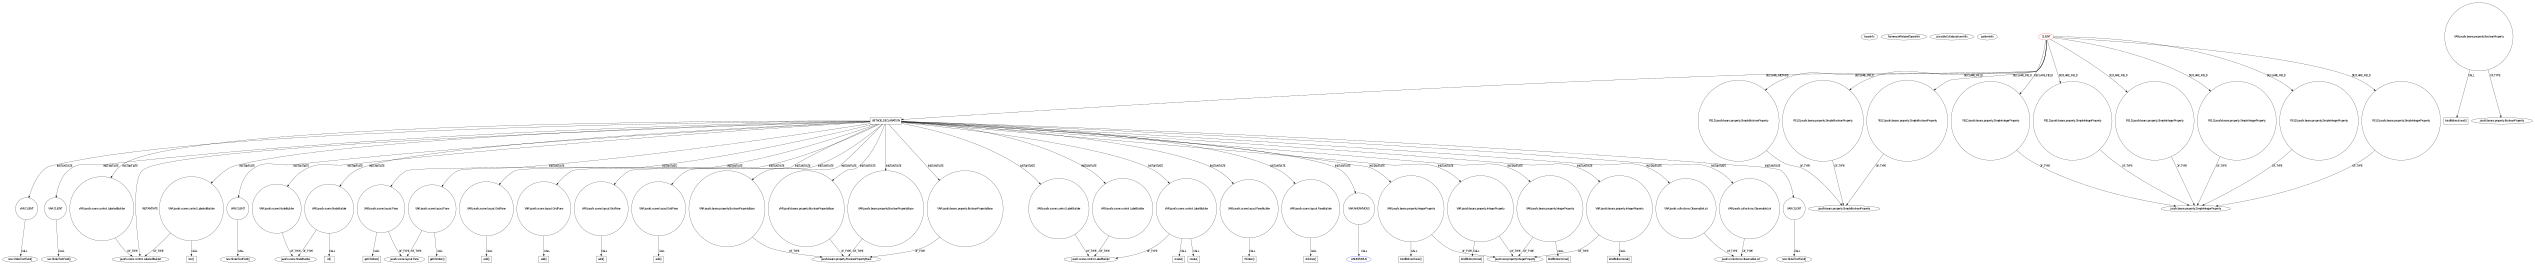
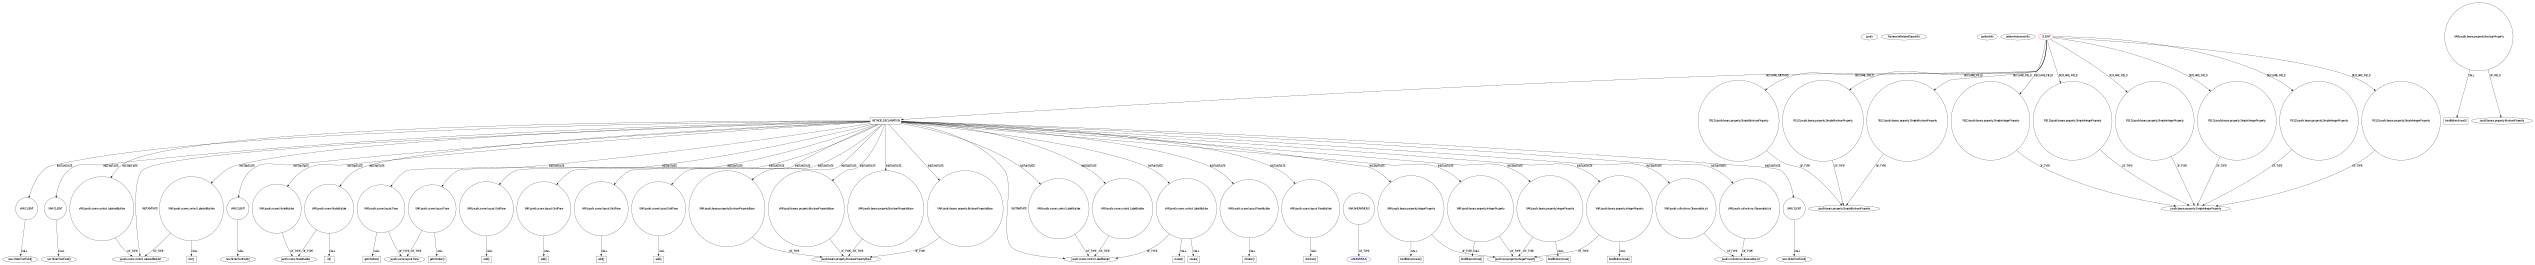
  digraph {
    fontname=Roboto
    node [fontname=Roboto isFrameworkType=false vertexType=VARIABLE_EXPRESION shape=circle]
    edge [fontname=Roboto]
-   baseInfo [category=pattern graphId=2585 isAnonymous=false possibleRelation=false isFrameworkType="" vertexType="" shape=""]
+   baseInfo [category=pattern graphId=2585 isAnonymous=false possibleRelation=false label=javafx isFrameworkType="" vertexType="" shape=""]
    frameworkRelatedTypesInfo [isFrameworkType="" vertexType="" shape=""]
-   possibleCollaborationsInfo [isFrameworkType="" vertexType="" shape=""]
    patternInfo [frequency=2.0 patternRootClient=0 isFrameworkType="" vertexType="" shape=""]
+   patternInstancesInfo [0="SaiPradeepDandem-javafx2-gradient-builder~/SaiPradeepDandem-javafx2-gradient-builder/javafx2-gradient-builder-master/src/main/java/com/javafx/gradientbuilder/application/RadialSettingsLayout.java~RadialSettingsLayout~1170" 1="SaiPradeepDandem-javafx2-gradient-builder~/SaiPradeepDandem-javafx2-gradient-builder/javafx2-gradient-builder-master/src/main/java/com/javafx/gradientbuilder/application/LinearSettingsLayout.java~LinearSettingsLayout~1172" isFrameworkType="" vertexType="" shape=""]
    n6 [label="new SliderTextField()" vertexType=CONSTRUCTOR_CALL shape=""]
    n7 [label="VAR:CLIENT"]
    n8 [label=METHOD_DECLARATION shape=box vertexType=CLIENT_METHOD_DECLARATION]
    n9 [label="VAR:javafx.scene.NodeBuilder"]
    n10 [label="VAR:javafx.scene.NodeBuilder"]
    n11 [label="VAR:javafx.scene.layout.Pane"]
    n12 [label="VAR:javafx.scene.layout.Pane"]
    n13 [label="VAR:javafx.scene.layout.GridPane"]
    n14 [label="VAR:javafx.scene.layout.GridPane"]
    n15 [label="VAR:javafx.scene.layout.GridPane"]
    n16 [label="VAR:javafx.scene.layout.GridPane"]
    n17 [label="VAR:javafx.beans.property.BooleanPropertyBase"]
    n18 [label="VAR:javafx.beans.property.BooleanPropertyBase"]
    n19 [label="VAR:javafx.beans.property.BooleanPropertyBase"]
    n20 [label="VAR:javafx.beans.property.BooleanPropertyBase"]
    n21 [label="VAR:javafx.scene.control.LabelBuilder"]
    n22 [label="VAR:javafx.scene.control.LabelBuilder"]
    n23 [label="VAR:javafx.scene.control.LabelBuilder"]
    n24 [label="VAR:javafx.scene.layout.PaneBuilder"]
    n25 [label="VAR:javafx.scene.layout.PaneBuilder"]
    n26 [label="VAR:ANONYMOUS"]
    n27 [label="VAR:javafx.beans.property.IntegerProperty"]
    n28 [label="VAR:javafx.beans.property.IntegerProperty"]
    n29 [label="VAR:javafx.beans.property.IntegerProperty"]
    n30 [label="VAR:javafx.beans.property.IntegerProperty"]
    n31 [label="VAR:javafx.collections.ObservableList"]
    n32 [label="VAR:javafx.collections.ObservableList"]
    n33 [label="VAR:CLIENT"]
    n34 [label="VAR:CLIENT"]
    n35 [label="VAR:CLIENT"]
    n36 [label="VAR:javafx.scene.control.LabeledBuilder"]
    n37 [label="VAR:javafx.scene.control.LabeledBuilder"]
    n38 [label="javafx.scene.control.LabeledBuilder" vertexType=FRAMEWORK_CLASS_TYPE shape=""]
    n39 [label="javafx.scene.NodeBuilder" vertexType=FRAMEWORK_CLASS_TYPE shape=""]
    n40 [label="id()" shape=box vertexType=INSIDE_CALL]
    n41 [label="javafx.scene.layout.Pane" vertexType=FRAMEWORK_CLASS_TYPE shape=""]
    n42 [label="getChildren()" shape=box vertexType=INSIDE_CALL]
    n43 [label="getChildren()" shape=box vertexType=INSIDE_CALL]
    n44 [label="add()" shape=box vertexType=INSIDE_CALL]
    n45 [label="add()" shape=box vertexType=INSIDE_CALL]
    n46 [label="add()" shape=box vertexType=INSIDE_CALL]
    n47 [label="add()" shape=box vertexType=INSIDE_CALL]
    n48 [label="javafx.beans.property.BooleanPropertyBase" vertexType=FRAMEWORK_CLASS_TYPE shape=""]
    n49 [label="javafx.scene.control.LabelBuilder" vertexType=FRAMEWORK_CLASS_TYPE shape=""]
    n50 [label="create()" shape=box vertexType=INSIDE_CALL]
    n51 [label="create()" shape=box vertexType=INSIDE_CALL]
    n52 [label="children()" shape=box vertexType=INSIDE_CALL]
    n53 [label="children()" shape=box vertexType=INSIDE_CALL]
    n54 [color=blue label=ANONYMOUS vertexType=REFERENCE_ANONYMOUS_DECLARATION shape=""]
    n55 [label="javafx.new.property.IntegerProperty" vertexType=FRAMEWORK_CLASS_TYPE shape=""]
    n56 [label="bindBidirectional()" shape=box vertexType=INSIDE_CALL]
    n57 [label="bindBidirectional()" shape=box vertexType=INSIDE_CALL]
    n58 [label="bindBidirectional()" shape=box vertexType=INSIDE_CALL]
    n59 [label="bindBidirectional()" shape=box vertexType=INSIDE_CALL]
    n60 [label="javafx.collections.ObservableList" vertexType=FRAMEWORK_INTERFACE_TYPE shape=""]
    n61 [label="new SliderTextField()" vertexType=CONSTRUCTOR_CALL shape=""]
    n62 [label="new SliderTextField()" vertexType=CONSTRUCTOR_CALL shape=""]
    n63 [label="new SliderTextField()" vertexType=CONSTRUCTOR_CALL shape=""]
    n64 [label="VAR:javafx.beans.property.BooleanProperty"]
    n65 [label="bindBidirectional()" shape=box vertexType=INSIDE_CALL]
    n66 [label="javafx.beans.property.BooleanProperty" vertexType=FRAMEWORK_CLASS_TYPE shape=""]
    n67 [label="text()" shape=box vertexType=INSIDE_CALL]
    n68 [color=red label=CLIENT vertexType=ROOT_CLIENT_CLASS_DECLARATION shape=""]
    n69 [label="FIELD:javafx.beans.property.SimpleBooleanProperty" vertexType=FIELD_DECLARATION]
    n70 [label="FIELD:javafx.beans.property.SimpleBooleanProperty" vertexType=FIELD_DECLARATION]
    n71 [label="FIELD:javafx.beans.property.SimpleBooleanProperty" vertexType=FIELD_DECLARATION]
    n72 [label="FIELD:javafx.beans.property.SimpleIntegerProperty" vertexType=FIELD_DECLARATION]
    n73 [label="FIELD:javafx.beans.property.SimpleIntegerProperty" vertexType=FIELD_DECLARATION]
    n74 [label="FIELD:javafx.beans.property.SimpleIntegerProperty" vertexType=FIELD_DECLARATION]
    n75 [label="FIELD:javafx.beans.property.SimpleIntegerProperty" vertexType=FIELD_DECLARATION]
    n76 [label="FIELD:javafx.beans.property.SimpleIntegerProperty" vertexType=FIELD_DECLARATION]
    n77 [label="FIELD:javafx.beans.property.SimpleIntegerProperty" vertexType=FIELD_DECLARATION]
    n78 [label="javafx.beans.property.SimpleBooleanProperty" vertexType=FRAMEWORK_CLASS_TYPE shape=""]
    n79 [label="javafx.beans.property.SimpleIntegerProperty" vertexType=FRAMEWORK_CLASS_TYPE shape=""]
    n7 -> n6 [label=CALL]
    n8 -> n7 [label=INSTANTIATE]
    n8 -> n9 [label=INSTANTIATE]
    n8 -> n10 [label=INSTANTIATE]
    n8 -> n11 [label=INSTANTIATE]
    n8 -> n12 [label=INSTANTIATE]
    n8 -> n13 [label=INSTANTIATE]
    n8 -> n14 [label=INSTANTIATE]
    n8 -> n15 [label=INSTANTIATE]
    n8 -> n16 [label=INSTANTIATE]
    n8 -> n17 [label=INSTANTIATE]
    n8 -> n18 [label=INSTANTIATE]
    n8 -> n19 [label=INSTANTIATE]
    n8 -> n20 [label=INSTANTIATE]
    n8 -> n21 [label=INSTANTIATE]
    n8 -> n22 [label=INSTANTIATE]
    n8 -> n23 [label=INSTANTIATE]
    n8 -> n24 [label=INSTANTIATE]
    n8 -> n25 [label=INSTANTIATE]
-   n8 -> n26 [label=INSTANTIATE]
+   n8 -> n49 [label=INSTANTIATE]
    n8 -> n27 [label=INSTANTIATE]
    n8 -> n28 [label=INSTANTIATE]
    n8 -> n29 [label=INSTANTIATE]
    n8 -> n30 [label=INSTANTIATE]
    n8 -> n31 [label=INSTANTIATE]
    n8 -> n32 [label=INSTANTIATE]
    n8 -> n33 [label=INSTANTIATE]
    n8 -> n34 [label=INSTANTIATE]
    n8 -> n35 [label=INSTANTIATE]
    n8 -> n36 [label=INSTANTIATE]
    n8 -> n37 [label=INSTANTIATE]
    n8 -> n38 [label=INSTANTIATE]
    n9 -> n39 [label=OF_TYPE]
    n10 -> n39 [label=OF_TYPE]
    n10 -> n40 [label=CALL]
    n11 -> n41 [label=OF_TYPE]
    n11 -> n42 [label=CALL]
    n12 -> n41 [label=OF_TYPE]
    n12 -> n43 [label=CALL]
    n13 -> n44 [label=CALL]
    n14 -> n45 [label=CALL]
    n15 -> n46 [label=CALL]
    n16 -> n47 [label=CALL]
    n17 -> n48 [label=OF_TYPE]
    n18 -> n48 [label=OF_TYPE]
    n19 -> n48 [label=OF_TYPE]
    n20 -> n48 [label=OF_TYPE]
    n21 -> n49 [label=OF_TYPE]
    n22 -> n49 [label=OF_TYPE]
    n23 -> n49 [label=OF_TYPE]
    n23 -> n50 [label=CALL]
    n23 -> n51 [label=CALL]
    n24 -> n52 [label=CALL]
    n25 -> n53 [label=CALL]
-   n26 -> n54 [label=CALL]
+   n26 -> n54 [label=OF_TYPE]
    n27 -> n55 [label=OF_TYPE]
    n27 -> n56 [label=CALL]
    n28 -> n55 [label=OF_TYPE]
    n28 -> n57 [label=CALL]
    n29 -> n55 [label=OF_TYPE]
    n29 -> n58 [label=CALL]
    n30 -> n55 [label=OF_TYPE]
    n30 -> n59 [label=CALL]
    n31 -> n60 [label=OF_TYPE]
    n32 -> n60 [label=OF_TYPE]
    n33 -> n61 [label=CALL]
    n34 -> n62 [label=CALL]
    n35 -> n63 [label=CALL]
    n36 -> n38 [label=OF_TYPE]
    n36 -> n67 [label=CALL]
    n37 -> n38 [label=OF_TYPE]
    n64 -> n65 [label=CALL]
-   n64 -> n66 [label=OF_TYPE]
+   n64 -> n66 [label=OF_FIELD]
    n68 -> n8 [label=DECLARE_METHOD]
    n68 -> n69 [label=DECLARE_FIELD]
    n68 -> n70 [label=DECLARE_FIELD]
    n68 -> n71 [label=DECLARE_FIELD]
    n68 -> n72 [label=DECLARE_FIELD]
    n68 -> n73 [label=DECLARE_FIELD]
    n68 -> n74 [label=DECLARE_FIELD]
    n68 -> n75 [label=DECLARE_FIELD]
    n68 -> n76 [label=DECLARE_FIELD]
    n68 -> n77 [label=DECLARE_FIELD]
    n69 -> n78 [label=OF_TYPE]
    n70 -> n78 [label=OF_TYPE]
    n71 -> n78 [label=OF_TYPE]
    n72 -> n79 [label=OF_TYPE]
    n73 -> n79 [label=OF_TYPE]
    n74 -> n79 [label=OF_TYPE]
    n75 -> n79 [label=OF_TYPE]
    n76 -> n79 [label=OF_TYPE]
    n77 -> n79 [label=OF_TYPE]
  }
